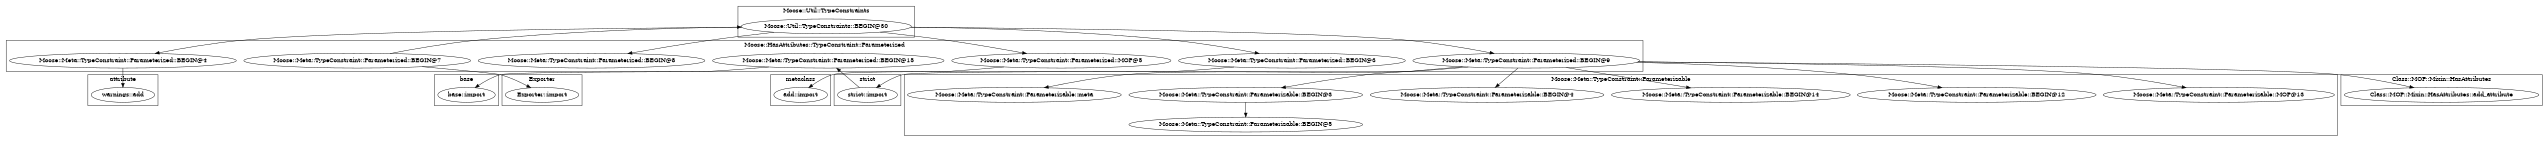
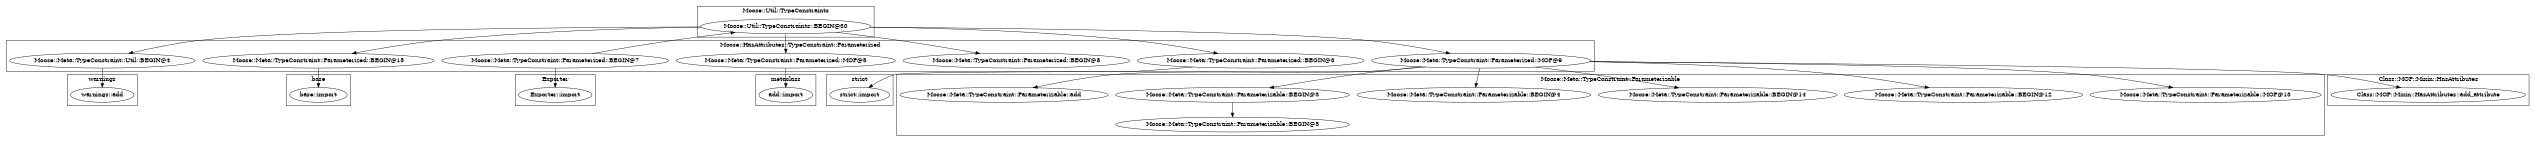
  digraph {
    "Moose::Util::TypeConstraints::BEGIN@30"
    n2 [label="warnings::add"]
-   "Moose::Meta::TypeConstraint::Parameterized::BEGIN@4"
+   "Moose::Meta::TypeConstraint::Parameterized::BEGIN@4" [label="Moose::Meta::TypeConstraint::Util::BEGIN@4"]
    "Moose::Meta::TypeConstraint::Parameterized::BEGIN@15"
    "Moose::Meta::TypeConstraint::Parameterized::BEGIN@8"
    "Moose::Meta::TypeConstraint::Parameterized::BEGIN@7"
    n7 [label="Moose::Meta::TypeConstraint::Parameterized::MOP@5"]
    "Moose::Meta::TypeConstraint::Parameterized::BEGIN@3"
-   "Moose::Meta::TypeConstraint::Parameterized::BEGIN@9"
+   "Moose::Meta::TypeConstraint::Parameterized::BEGIN@9" [label="Moose::Meta::TypeConstraint::Parameterized::MOP@9"]
    n10 [label="add::import"]
    n11 [label="Moose::Meta::TypeConstraint::Parameterizable::MOP@13"]
    "Moose::Meta::TypeConstraint::Parameterizable::BEGIN@12"
    n13 [label="Moose::Meta::TypeConstraint::Parameterizable::BEGIN@14"]
    "Moose::Meta::TypeConstraint::Parameterizable::BEGIN@4"
    "Moose::Meta::TypeConstraint::Parameterizable::BEGIN@5"
    "Moose::Meta::TypeConstraint::Parameterizable::BEGIN@3"
-   "Moose::Meta::TypeConstraint::Parameterizable::meta"
+   "Moose::Meta::TypeConstraint::Parameterizable::meta" [label="Moose::Meta::TypeConstraint::Parameterizable::add"]
    "base::import"
    "strict::import"
    "Exporter::import"
    "Class::MOP::Mixin::HasAttributes::add_attribute"
    subgraph cluster_1 {
      label="Moose::Util::TypeConstraints"
      "Moose::Util::TypeConstraints::BEGIN@30"
    }
    subgraph cluster_2 {
-     label=attribute
+     label=warnings
      n2
    }
    subgraph cluster_3 {
      label="Moose::HasAttributes::TypeConstraint::Parameterized"
      "Moose::Meta::TypeConstraint::Parameterized::BEGIN@4"
      "Moose::Meta::TypeConstraint::Parameterized::BEGIN@15"
      "Moose::Meta::TypeConstraint::Parameterized::BEGIN@8"
      "Moose::Meta::TypeConstraint::Parameterized::BEGIN@7"
      n7
      "Moose::Meta::TypeConstraint::Parameterized::BEGIN@3"
      "Moose::Meta::TypeConstraint::Parameterized::BEGIN@9"
    }
    subgraph cluster_4 {
      label=metaclass
      n10
    }
    subgraph cluster_5 {
      label="Moose::Meta::TypeConstraint::Parameterizable"
      n11
      "Moose::Meta::TypeConstraint::Parameterizable::BEGIN@12"
      n13
      "Moose::Meta::TypeConstraint::Parameterizable::BEGIN@4"
      "Moose::Meta::TypeConstraint::Parameterizable::BEGIN@5"
      "Moose::Meta::TypeConstraint::Parameterizable::BEGIN@3"
      "Moose::Meta::TypeConstraint::Parameterizable::meta"
    }
    subgraph cluster_6 {
      label=base
      "base::import"
    }
    subgraph cluster_7 {
      label="strict"
      "strict::import"
    }
    subgraph cluster_8 {
      label=Exporter
      "Exporter::import"
    }
    subgraph cluster_9 {
      label="Class::MOP::Mixin::HasAttributes"
      "Class::MOP::Mixin::HasAttributes::add_attribute"
    }
    "Moose::Util::TypeConstraints::BEGIN@30" -> "Moose::Meta::TypeConstraint::Parameterized::BEGIN@4"
-   "strict::import" -> "Moose::Meta::TypeConstraint::Parameterized::BEGIN@15"
+   "Moose::Util::TypeConstraints::BEGIN@30" -> "Moose::Meta::TypeConstraint::Parameterized::BEGIN@15"
    "Moose::Util::TypeConstraints::BEGIN@30" -> "Moose::Meta::TypeConstraint::Parameterized::BEGIN@8"
    "Moose::Util::TypeConstraints::BEGIN@30" -> n7
    "Moose::Util::TypeConstraints::BEGIN@30" -> "Moose::Meta::TypeConstraint::Parameterized::BEGIN@3"
    "Moose::Util::TypeConstraints::BEGIN@30" -> "Moose::Meta::TypeConstraint::Parameterized::BEGIN@9"
    "Moose::Meta::TypeConstraint::Parameterized::BEGIN@4" -> n2
    "Moose::Meta::TypeConstraint::Parameterized::BEGIN@15" -> "base::import"
    "Moose::Meta::TypeConstraint::Parameterized::BEGIN@7" -> "Moose::Util::TypeConstraints::BEGIN@30"
    "Moose::Meta::TypeConstraint::Parameterized::BEGIN@7" -> "Exporter::import"
    n7 -> n10
    "Moose::Meta::TypeConstraint::Parameterized::BEGIN@3" -> "strict::import"
    "Moose::Meta::TypeConstraint::Parameterized::BEGIN@9" -> n11
    "Moose::Meta::TypeConstraint::Parameterized::BEGIN@9" -> "Moose::Meta::TypeConstraint::Parameterizable::BEGIN@12"
    "Moose::Meta::TypeConstraint::Parameterized::BEGIN@9" -> n13
    "Moose::Meta::TypeConstraint::Parameterized::BEGIN@9" -> "Moose::Meta::TypeConstraint::Parameterizable::BEGIN@4"
    "Moose::Meta::TypeConstraint::Parameterized::BEGIN@9" -> "Moose::Meta::TypeConstraint::Parameterizable::BEGIN@3"
    "Moose::Meta::TypeConstraint::Parameterized::BEGIN@9" -> "Moose::Meta::TypeConstraint::Parameterizable::meta"
    "Moose::Meta::TypeConstraint::Parameterized::BEGIN@9" -> "Class::MOP::Mixin::HasAttributes::add_attribute"
    "Moose::Meta::TypeConstraint::Parameterizable::BEGIN@3" -> "Moose::Meta::TypeConstraint::Parameterizable::BEGIN@5"
  }
